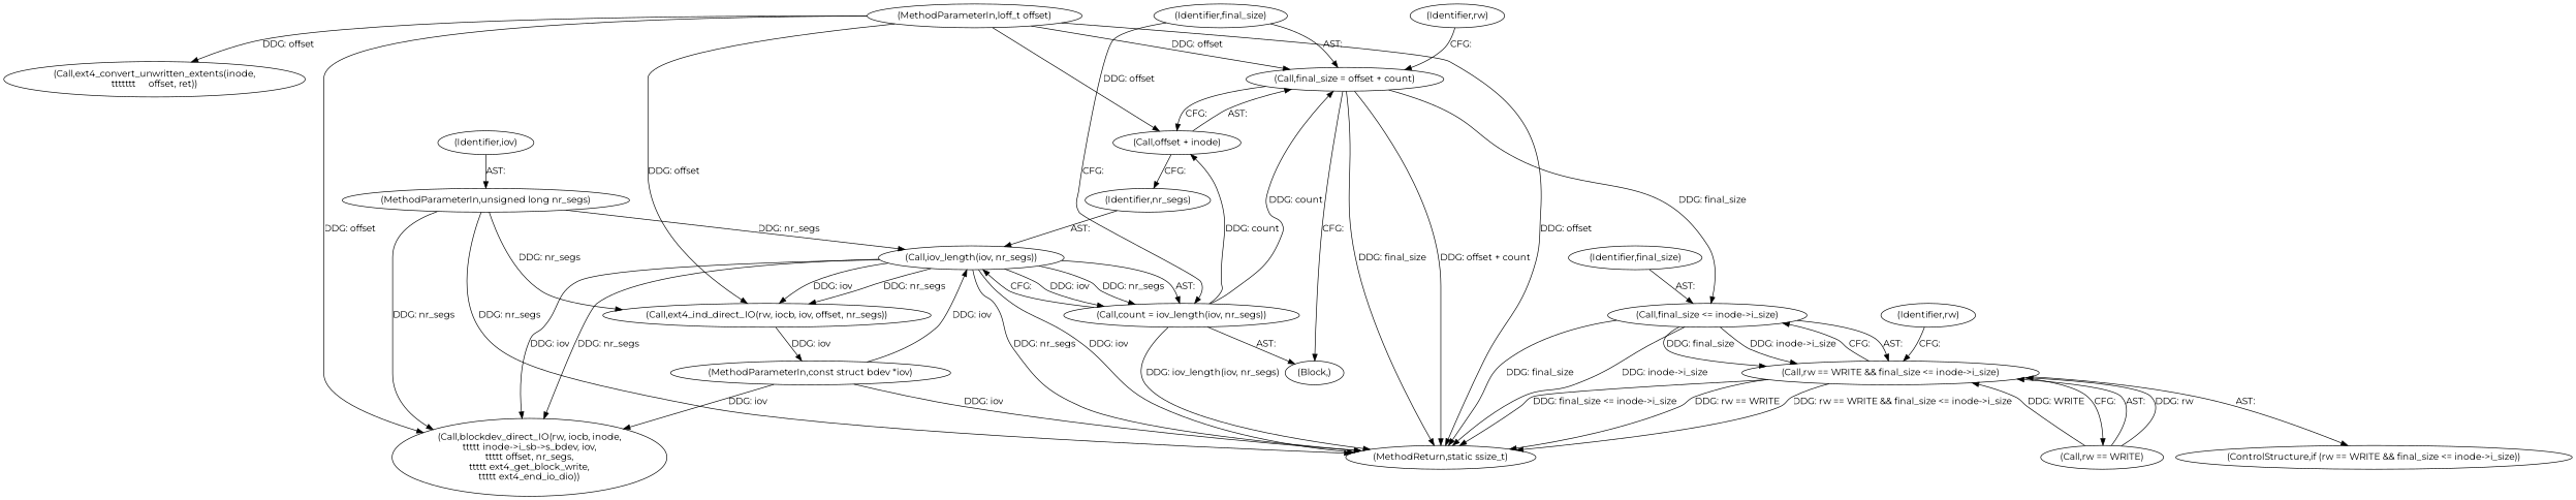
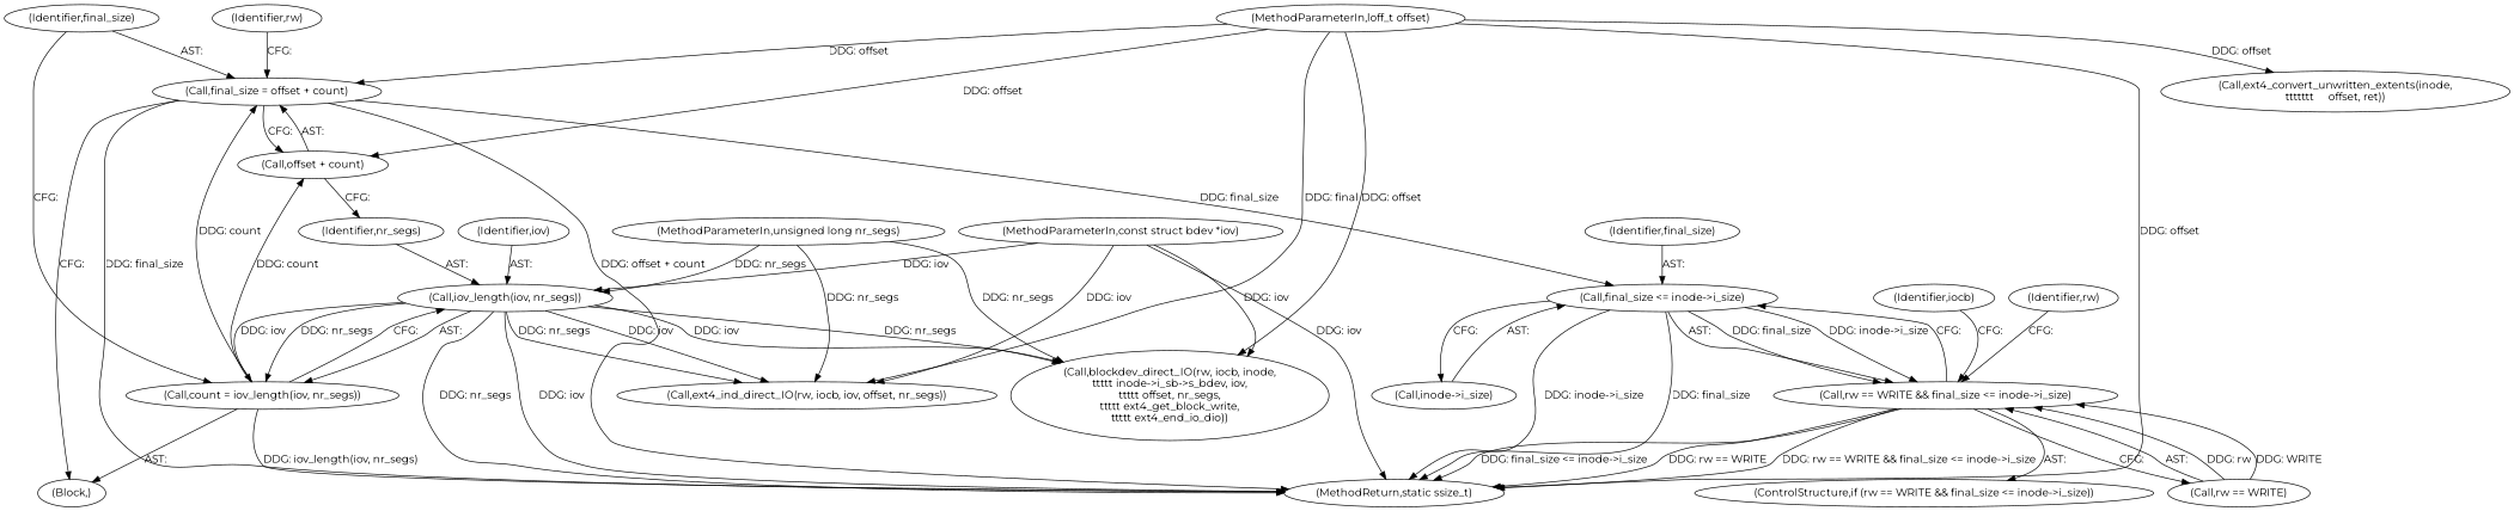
  digraph {
    fontname=Montserrat
    node [fontname=Montserrat]
    edge [fontname=Montserrat]
    n1 [label="(Call,final_size = offset + count)"]
    n2 [label="(Call,final_size <= inode->i_size)"]
    n3 [label="(Block,)"]
    n4 [label="(MethodReturn,static ssize_t)"]
-   n5 [label="(Call,offset + inode)"]
+   n5 [label="(Call,offset + count)"]
    n6 [label="(Call,rw == WRITE && final_size <= inode->i_size)"]
+   n7 [label="(Call,inode->i_size)"]
    n8 [label="(Identifier,nr_segs)"]
    n9 [label="(MethodParameterIn,loff_t offset)"]
    n10 [label="(Call,blockdev_direct_IO(rw, iocb, inode,\n\t\t\t\t\t inode->i_sb->s_bdev, iov,\n\t\t\t\t\t offset, nr_segs,\n\t\t\t\t\t ext4_get_block_write,\n\t\t\t\t\t ext4_end_io_dio))"]
    n11 [label="(Call,ext4_convert_unwritten_extents(inode,\n\t\t\t\t\t\t\t     offset, ret))"]
    n12 [label="(Call,ext4_ind_direct_IO(rw, iocb, iov, offset, nr_segs))"]
    n13 [label="(Call,count = iov_length(iov, nr_segs))"]
    n14 [label="(Call,iov_length(iov, nr_segs))"]
    n15 [label="(MethodParameterIn,const struct bdev *iov)"]
    n16 [label="(MethodParameterIn,unsigned long nr_segs)"]
    n17 [label="(Call,rw == WRITE)"]
    n18 [label="(ControlStructure,if (rw == WRITE && final_size <= inode->i_size))"]
+   n19 [label="(Identifier,iocb)"]
    n20 [label="(Identifier,rw)"]
    n21 [label="(Identifier,rw)"]
    n22 [label="(Identifier,final_size)"]
    n23 [label="(Identifier,final_size)"]
    n24 [label="(Identifier,iov)"]
    n1 -> n2 [label="DDG: final_size"]
    n1 -> n3 [label="CFG: "]
    n1 -> n4 [label="DDG: final_size"]
    n1 -> n4 [label="DDG: offset + count"]
    n1 -> n5 [label="CFG: "]
    n2 -> n4 [label="DDG: final_size"]
    n2 -> n4 [label="DDG: inode->i_size"]
    n2 -> n6 [label="AST: "]
    n2 -> n6 [label="DDG: final_size"]
    n2 -> n6 [label="DDG: inode->i_size"]
+   n2 -> n7 [label="CFG: "]
    n5 -> n1 [label="AST: "]
    n5 -> n8 [label="CFG: "]
    n6 -> n2 [label="CFG: "]
    n6 -> n4 [label="DDG: rw == WRITE"]
    n6 -> n4 [label="DDG: rw == WRITE && final_size <= inode->i_size"]
    n6 -> n4 [label="DDG: final_size <= inode->i_size"]
    n6 -> n17 [label="CFG: "]
    n6 -> n18 [label="AST: "]
+   n7 -> n2 [label="AST: "]
    n8 -> n14 [label="AST: "]
    n9 -> n1 [label="DDG: offset"]
    n9 -> n4 [label="DDG: offset"]
    n9 -> n5 [label="DDG: offset"]
    n9 -> n10 [label="DDG: offset"]
    n9 -> n11 [label="DDG: offset"]
-   n9 -> n12 [label="DDG: offset"]
+   n9 -> n12 [label="DDG: final"]
    n13 -> n1 [label="DDG: count"]
    n13 -> n3 [label="AST: "]
    n13 -> n4 [label="DDG: iov_length(iov, nr_segs)"]
    n13 -> n5 [label="DDG: count"]
    n13 -> n14 [label="CFG: "]
    n14 -> n4 [label="DDG: nr_segs"]
    n14 -> n4 [label="DDG: iov"]
    n14 -> n10 [label="DDG: iov"]
    n14 -> n10 [label="DDG: nr_segs"]
    n14 -> n12 [label="DDG: iov"]
    n14 -> n12 [label="DDG: nr_segs"]
    n14 -> n13 [label="AST: "]
    n14 -> n13 [label="DDG: iov"]
    n14 -> n13 [label="DDG: nr_segs"]
    n15 -> n4 [label="DDG: iov"]
    n15 -> n10 [label="DDG: iov"]
-   n12 -> n15 [label="DDG: iov"]
+   n15 -> n12 [label="DDG: iov"]
    n15 -> n14 [label="DDG: iov"]
-   n16 -> n4 [label="DDG: nr_segs"]
    n16 -> n10 [label="DDG: nr_segs"]
    n16 -> n12 [label="DDG: nr_segs"]
    n16 -> n14 [label="DDG: nr_segs"]
    n17 -> n6 [label="AST: "]
    n17 -> n6 [label="DDG: rw"]
    n17 -> n6 [label="DDG: WRITE"]
+   n19 -> n6 [label="CFG: "]
    n20 -> n1 [label="CFG: "]
    n21 -> n6 [label="CFG: "]
    n22 -> n2 [label="AST: "]
    n23 -> n1 [label="AST: "]
    n23 -> n13 [label="CFG: "]
-   n24 -> n16 [label="AST: "]
+   n24 -> n14 [label="AST: "]
  }
